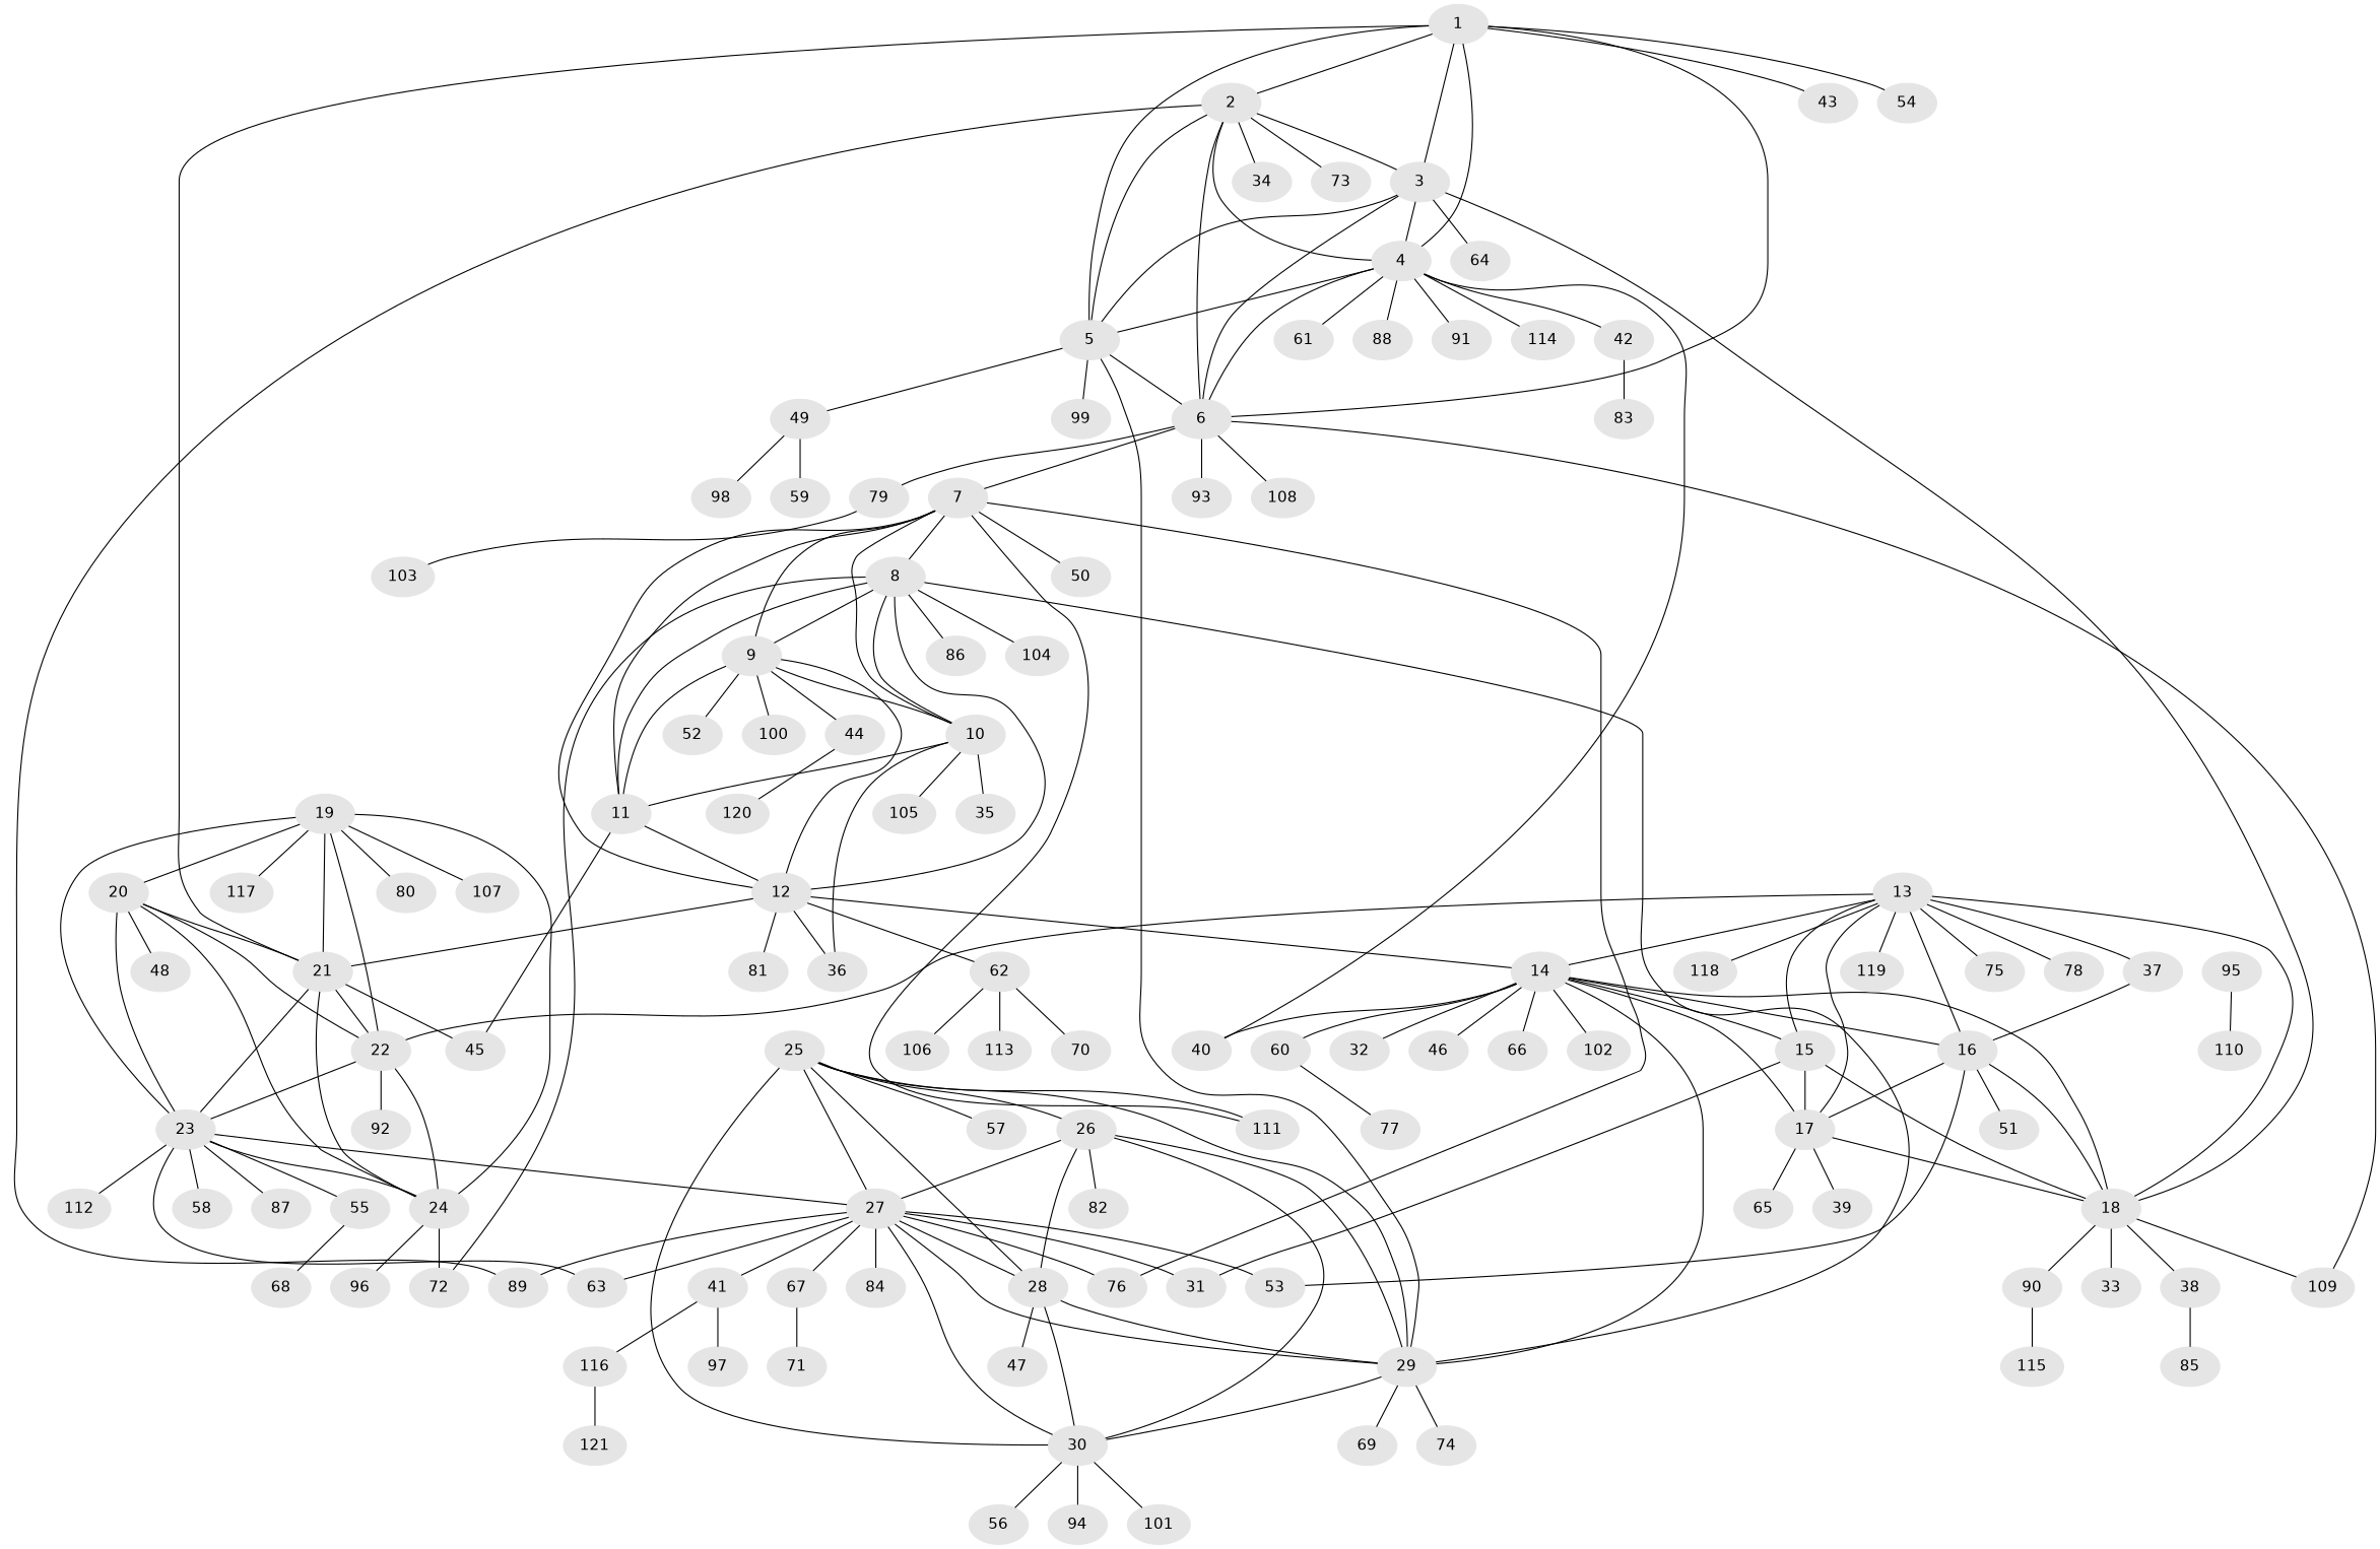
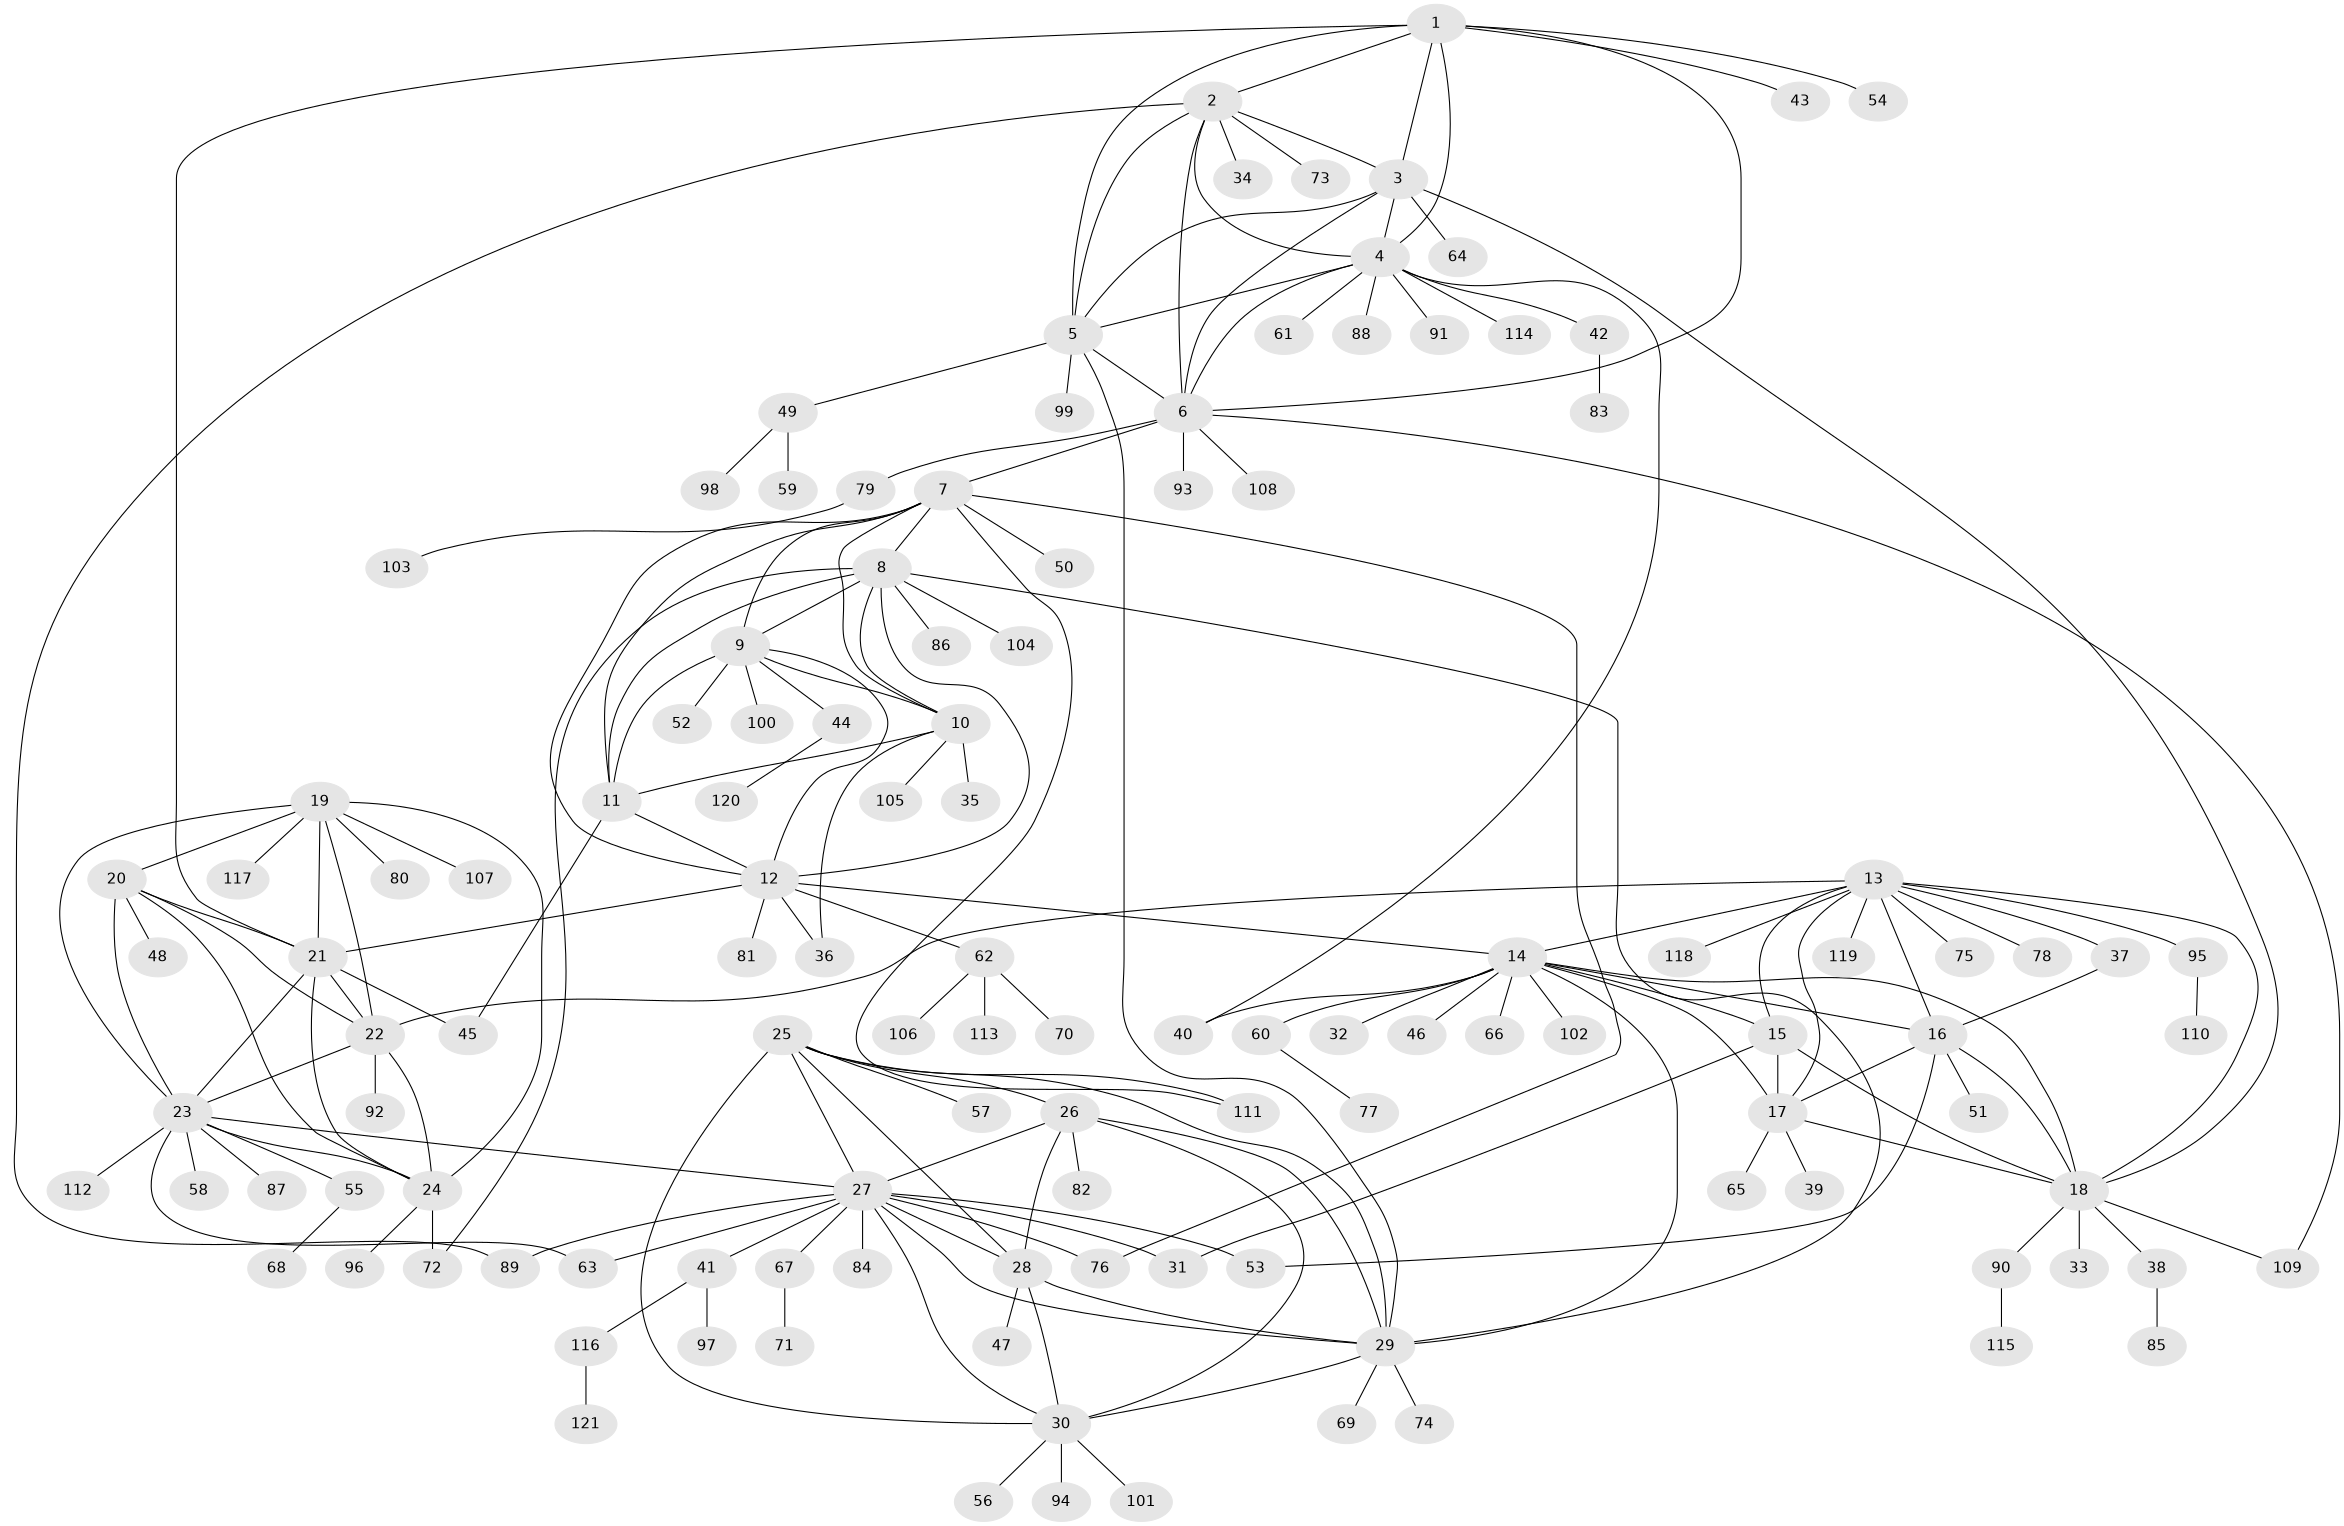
  graph {
    fontname="DejaVu Sans"
    node [color=gray90 fontname="DejaVu Sans" style=filled]
    edge [fontname="DejaVu Sans"]
    1
    2
    3
    4
    5
    6
    21
    43
    54
    34
    73
    89
    18
    64
    40
    42
    61
    88
    91
    114
    29
    49
    99
    7
    79
    93
    108
    109
    45
    22
    23
    24
    33
    38
    90
    83
    30
    69
    74
    59
    98
    8
    9
    10
    11
    12
    50
    76
    111
    103
    72
    86
    104
    44
    52
    100
    35
    105
    36
    14
    62
    81
    120
    15
    16
    17
    32
    46
    60
    66
    102
    70
    106
    113
    13
    37
    75
    78
    95
    118
    119
    31
    51
    53
    39
    65
    92
    110
    77
    85
    115
    19
    20
    80
    107
    117
    48
    27
    55
    58
    63
    87
    112
    96
    28
    41
    67
    84
    68
    25
    26
    57
    82
    47
    56
    94
    101
    97
    116
    71
    121
    1 -- 2
    1 -- 3
    1 -- 4
    1 -- 5
    1 -- 6
    1 -- 21
    1 -- 43
    1 -- 54
    2 -- 3
    2 -- 4
    2 -- 5
    2 -- 6
    2 -- 34
    2 -- 73
    2 -- 89
    3 -- 4
    3 -- 5
    3 -- 6
    3 -- 18
    3 -- 64
    4 -- 5
    4 -- 6
    4 -- 40
    4 -- 42
    4 -- 61
    4 -- 88
    4 -- 91
    4 -- 114
    5 -- 6
    5 -- 29
    5 -- 49
    5 -- 99
    6 -- 7
    6 -- 79
    6 -- 93
    6 -- 108
    6 -- 109
    21 -- 45
    21 -- 22
    21 -- 23
    21 -- 24
    18 -- 109
    18 -- 33
    18 -- 38
    18 -- 90
    42 -- 83
    29 -- 30
    29 -- 69
    29 -- 74
    49 -- 59
    49 -- 98
    7 -- 8
    7 -- 9
    7 -- 10
    7 -- 11
    7 -- 12
    7 -- 50
    7 -- 76
    7 -- 111
    79 -- 103
    22 -- 23
    22 -- 24
    22 -- 92
    23 -- 24
    23 -- 27
    23 -- 55
    23 -- 58
    23 -- 63
    23 -- 87
    23 -- 112
    24 -- 72
    24 -- 96
    38 -- 85
    90 -- 115
    30 -- 56
    30 -- 94
    30 -- 101
    8 -- 29
    8 -- 9
    8 -- 10
    8 -- 11
    8 -- 12
    8 -- 72
    8 -- 86
    8 -- 104
    9 -- 10
    9 -- 11
    9 -- 12
    9 -- 44
    9 -- 52
    9 -- 100
    10 -- 11
    10 -- 35
    10 -- 105
    10 -- 36
    11 -- 45
    11 -- 12
    12 -- 21
    12 -- 36
    12 -- 14
    12 -- 62
    12 -- 81
    44 -- 120
    14 -- 18
    14 -- 40
    14 -- 29
    14 -- 15
    14 -- 16
    14 -- 17
    14 -- 32
    14 -- 46
    14 -- 60
    14 -- 66
    14 -- 102
    62 -- 70
    62 -- 106
    62 -- 113
    15 -- 18
    15 -- 17
    15 -- 31
    16 -- 18
    16 -- 17
    16 -- 51
    16 -- 53
    17 -- 18
    17 -- 39
    17 -- 65
    60 -- 77
    13 -- 18
    13 -- 22
    13 -- 14
    13 -- 15
    13 -- 16
    13 -- 17
    13 -- 37
    13 -- 75
    13 -- 78
+   13 -- 95
    13 -- 118
    13 -- 119
    37 -- 16
    95 -- 110
    19 -- 21
    19 -- 22
    19 -- 23
    19 -- 24
    19 -- 20
    19 -- 80
    19 -- 107
    19 -- 117
    20 -- 21
    20 -- 22
    20 -- 23
    20 -- 24
    20 -- 48
    27 -- 89
    27 -- 29
    27 -- 30
    27 -- 76
    27 -- 31
    27 -- 53
    27 -- 63
    27 -- 28
    27 -- 41
    27 -- 67
    27 -- 84
    55 -- 68
    28 -- 29
    28 -- 30
    28 -- 47
    41 -- 97
    41 -- 116
    67 -- 71
    25 -- 29
    25 -- 30
    25 -- 111
    25 -- 27
    25 -- 28
    25 -- 26
    25 -- 57
    26 -- 29
    26 -- 30
    26 -- 27
    26 -- 28
    26 -- 82
    116 -- 121
  }
